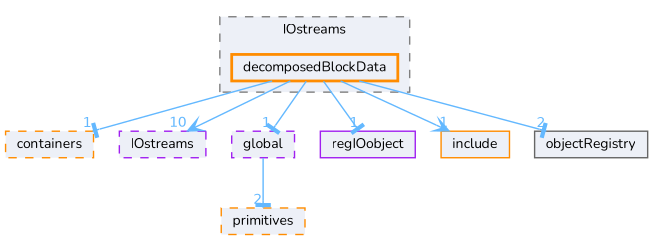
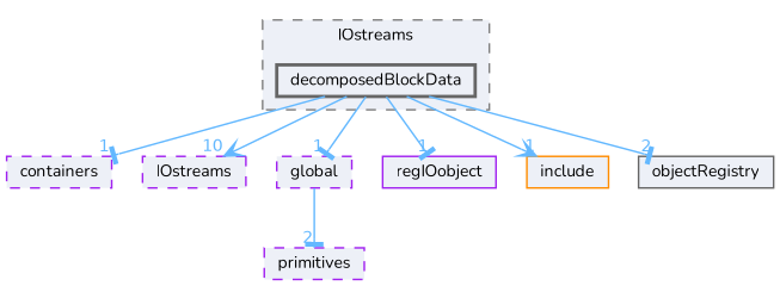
  digraph {
    compound=true
    fontname=Nunito
    node [color=purple fillcolor="#edf0f7" fontname=Nunito fontsize=10 shape=box style="filled,dashed"]
    edge [arrowhead=tee color=steelblue1 fontcolor=steelblue1 fontname=Nunito fontsize=10 headlabel=1 labeldistance=1.5 labelfontname=Helvetica labelfontsize=10]
-   n1 [color=darkorange height=0.2 label=decomposedBlockData style="filled,bold" width=0.4]
-   n2 [color=darkorange height=0.2 label=containers width=0.4]
+   n1 [color=gray40 height=0.2 label=decomposedBlockData style="filled,bold" width=0.4]
+   n2 [height=0.2 label=containers width=0.4]
    n3 [height=0.2 label=IOstreams width=0.4]
    n4 [height=0.2 label=global width=0.4]
    n5 [height=0.2 label=regIOobject style=filled width=0.4]
    n6 [color=darkorange height=0.2 label=include style=filled width=0.4]
    n7 [color=gray40 height=0.2 label=objectRegistry style=filled width=0.4]
-   n8 [color=darkorange height=0.2 label=primitives width=0.4]
+   n8 [height=0.2 label=primitives width=0.4]
    subgraph cluster_1 {
      bgcolor="#edf0f7"
      fontsize=10
      label=IOstreams
      pencolor=grey50
      style="filled,dashed"
      n1
    }
    n1 -> n2
    n1 -> n3 [arrowhead=vee headlabel=10]
    n1 -> n4
    n1 -> n5
    n1 -> n6 [arrowhead=vee]
    n1 -> n7 [headlabel=2]
    n4 -> n8 [headlabel=2]
  }
